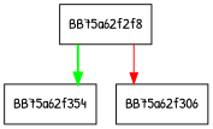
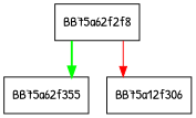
  digraph {
    fontname="Patrick Hand"
    splines=ortho
    node [fontname="Patrick Hand" shape=box]
    edge [fontname="Patrick Hand"]
    BB75a62f2f8
-   BB75a62f355 [label=BB75a62f354]
-   BB75a62f306
+   BB75a62f355
+   BB75a62f306 [label=BB75a12f306]
    BB75a62f2f8 -> BB75a62f355 [color=green style=bold]
    BB75a62f2f8 -> BB75a62f306 [color=red style=solid]
  }
